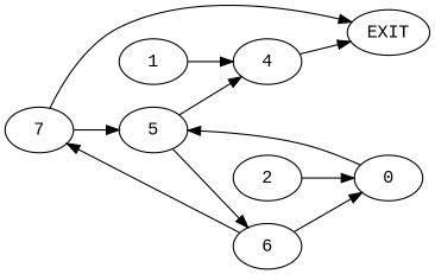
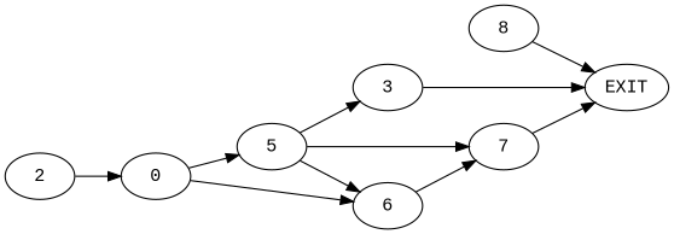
  digraph {
    fontname="Liberation Mono"
    rankdir=LR
    node [fontname="Liberation Mono"]
    edge [fontname="Liberation Mono"]
-   1
-   3 [label=4]
+   3
    n3 [label=EXIT]
+   8
    n5 [label=0]
    2
    5
    6
    7
-   1 -> 3
    3 -> n3
+   8 -> n3
    n5 -> 5
-   6 -> n5
+   n5 -> 6
    2 -> n5
    5 -> 3
    5 -> 6
-   7 -> 5
+   5 -> 7
    6 -> 7
    7 -> n3
  }
